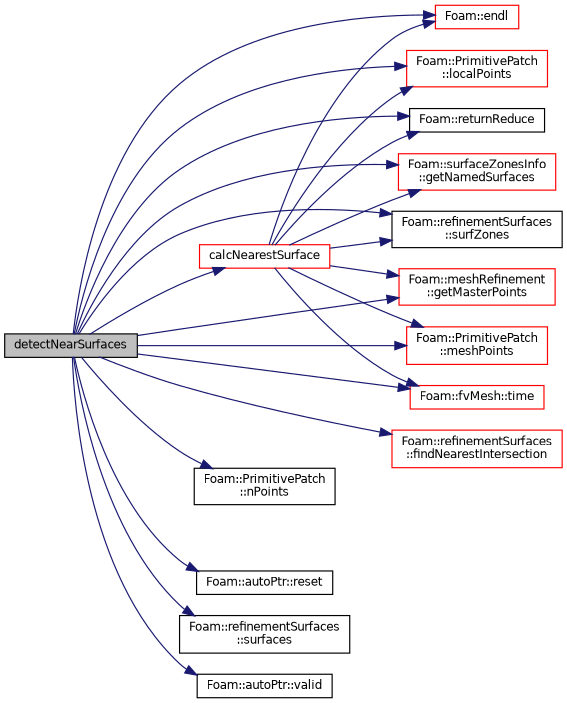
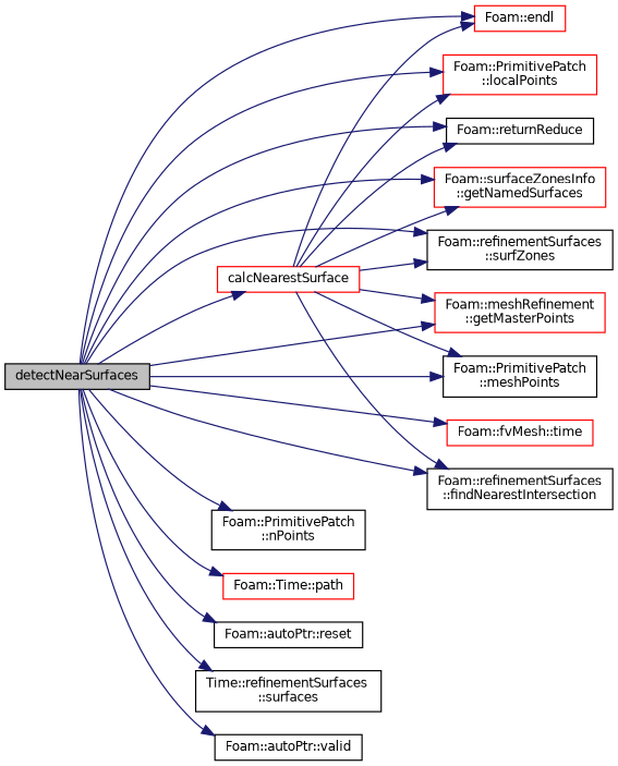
  digraph {
    rankdir=LR
    node [color=black fontname=Helvetica fontsize=10 shape=record]
    edge [color=midnightblue fontname=Helvetica fontsize=10 labelfontname=Helvetica labelfontsize=10 style=solid]
    n1 [fillcolor=grey75 fontcolor=black height=0.2 label=detectNearSurfaces style=filled width=0.4]
    n2 [color=red height=0.2 label=calcNearestSurface width=0.4]
    n3 [color=red height=0.2 label="Foam::endl" width=0.4]
    n4 [color=red height=0.2 label="Foam::PrimitivePatch\l::localPoints" width=0.4]
    n5 [height=0.2 label="Foam::returnReduce" width=0.4]
    n6 [color=red height=0.2 label="Foam::surfaceZonesInfo\l::getNamedSurfaces" width=0.4]
    n7 [height=0.2 label="Foam::refinementSurfaces\l::surfZones" width=0.4]
    n8 [color=red height=0.2 label="Foam::meshRefinement\l::getMasterPoints" width=0.4]
-   n9 [color=red height=0.2 label="Foam::PrimitivePatch\l::meshPoints" width=0.4]
+   n9 [height=0.2 label="Foam::PrimitivePatch\l::meshPoints" width=0.4]
    n10 [color=red height=0.2 label="Foam::fvMesh::time" width=0.4]
-   n11 [color=red height=0.2 label="Foam::refinementSurfaces\l::findNearestIntersection" width=0.4]
+   n11 [height=0.2 label="Foam::refinementSurfaces\l::findNearestIntersection" width=0.4]
    n12 [height=0.2 label="Foam::PrimitivePatch\l::nPoints" width=0.4]
+   n13 [color=red height=0.2 label="Foam::Time::path" width=0.4]
    n14 [height=0.2 label="Foam::autoPtr::reset" width=0.4]
-   n15 [height=0.2 label="Foam::refinementSurfaces\l::surfaces" width=0.4]
+   n15 [height=0.2 label="Time::refinementSurfaces\l::surfaces" width=0.4]
    n16 [height=0.2 label="Foam::autoPtr::valid" width=0.4]
    n1 -> n2
    n1 -> n3
    n1 -> n4
    n1 -> n5
    n1 -> n6
    n1 -> n7
    n1 -> n8
    n1 -> n9
    n1 -> n10
    n1 -> n11
    n1 -> n12
+   n1 -> n13
    n1 -> n14
    n1 -> n15
    n1 -> n16
    n2 -> n3
    n2 -> n4
    n2 -> n5
    n2 -> n6
    n2 -> n7
    n2 -> n8
    n2 -> n9
-   n2 -> n10
+   n2 -> n11
  }
